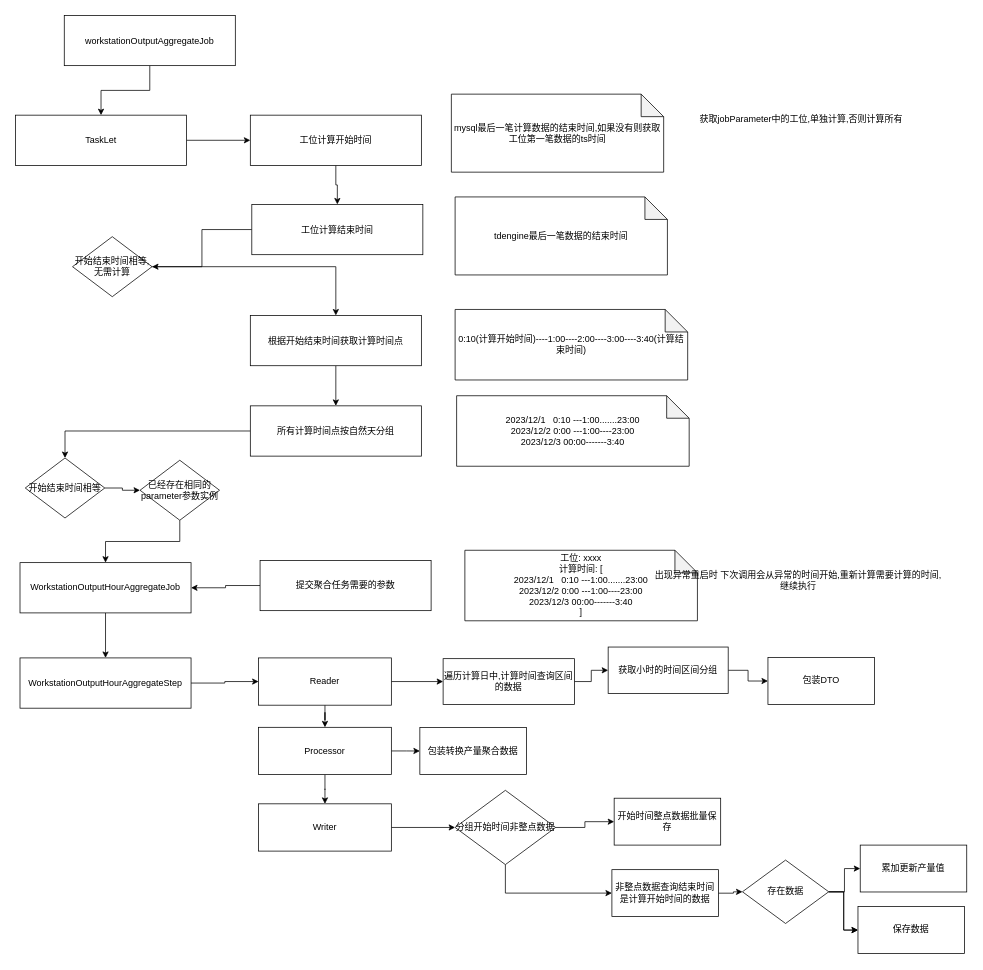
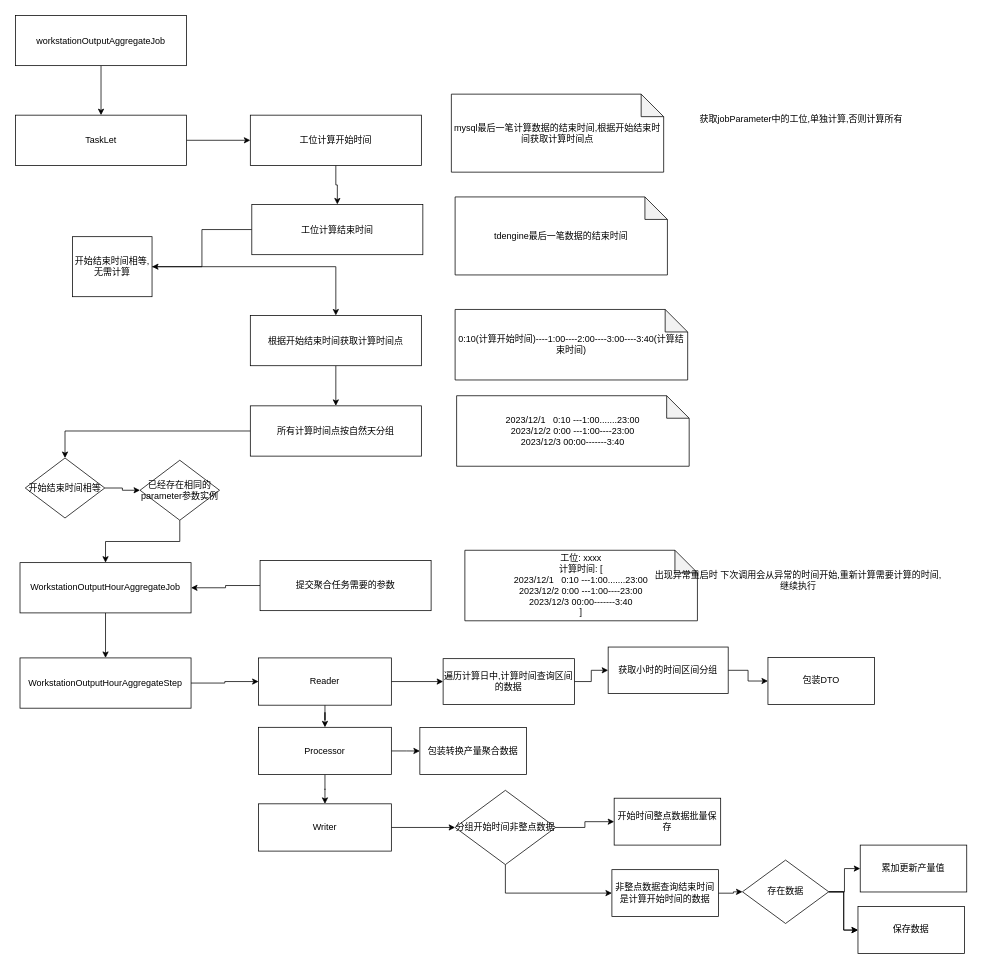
  <mxCell id="0" />
  <mxCell id="1" parent="0" />
  <mxCell id="2" style="edgeStyle=orthogonalEdgeStyle;rounded=0;orthogonalLoop=1;jettySize=auto;html=1;" parent="1" source="3" target="5" edge="1"><mxGeometry relative="1" as="geometry" /></mxCell>
- <mxCell id="3" value="workstationOutputAggregateJob" style="rounded=0;whiteSpace=wrap;html=1;" parent="1" vertex="1"><mxGeometry x="85" y="20" width="228" height="67" as="geometry" /></mxCell>
+ <mxCell id="3" value="workstationOutputAggregateJob" style="rounded=0;whiteSpace=wrap;html=1;" parent="1" vertex="1"><mxGeometry x="20" y="20" width="228" height="67" as="geometry" /></mxCell>
  <mxCell id="4" style="edgeStyle=orthogonalEdgeStyle;rounded=0;orthogonalLoop=1;jettySize=auto;html=1;entryX=0;entryY=0.5;entryDx=0;entryDy=0;" parent="1" source="5" target="7" edge="1"><mxGeometry relative="1" as="geometry" /></mxCell>
  <mxCell id="5" value="TaskLet" style="rounded=0;whiteSpace=wrap;html=1;" parent="1" vertex="1"><mxGeometry x="20" y="153" width="228" height="67" as="geometry" /></mxCell>
  <mxCell id="6" style="edgeStyle=orthogonalEdgeStyle;rounded=0;orthogonalLoop=1;jettySize=auto;html=1;entryX=0.5;entryY=0;entryDx=0;entryDy=0;" parent="1" source="7" target="9" edge="1"><mxGeometry relative="1" as="geometry" /></mxCell>
  <mxCell id="7" value="工位计算开始时间" style="rounded=0;whiteSpace=wrap;html=1;" parent="1" vertex="1"><mxGeometry x="333" y="153" width="228" height="67" as="geometry" /></mxCell>
  <mxCell id="8" style="edgeStyle=orthogonalEdgeStyle;rounded=0;orthogonalLoop=1;jettySize=auto;html=1;" parent="1" source="9" target="35" edge="1"><mxGeometry relative="1" as="geometry" /></mxCell>
  <mxCell id="9" value="工位计算结束时间" style="rounded=0;whiteSpace=wrap;html=1;" parent="1" vertex="1"><mxGeometry x="335" y="272" width="228" height="67" as="geometry" /></mxCell>
- <mxCell id="10" value="mysql最后一笔计算数据的结束时间,如果没有则获取工位第一笔数据的ts时间" style="shape=note;whiteSpace=wrap;html=1;backgroundOutline=1;darkOpacity=0.05;" parent="1" vertex="1"><mxGeometry x="601" y="125" width="283" height="104" as="geometry" /></mxCell>
+ <mxCell id="10" value="mysql最后一笔计算数据的结束时间,根据开始结束时间获取计算时间点" style="shape=note;whiteSpace=wrap;html=1;backgroundOutline=1;darkOpacity=0.05;" parent="1" vertex="1"><mxGeometry x="601" y="125" width="283" height="104" as="geometry" /></mxCell>
  <mxCell id="11" value="tdengine最后一笔数据的结束时间" style="shape=note;whiteSpace=wrap;html=1;backgroundOutline=1;darkOpacity=0.05;" parent="1" vertex="1"><mxGeometry x="606" y="262" width="283" height="104" as="geometry" /></mxCell>
  <mxCell id="12" style="edgeStyle=orthogonalEdgeStyle;rounded=0;orthogonalLoop=1;jettySize=auto;html=1;" parent="1" source="13" target="20" edge="1"><mxGeometry relative="1" as="geometry" /></mxCell>
  <mxCell id="13" value="根据开始结束时间获取计算时间点" style="rounded=0;whiteSpace=wrap;html=1;" parent="1" vertex="1"><mxGeometry x="333" y="420" width="228" height="67" as="geometry" /></mxCell>
  <mxCell id="14" value="0:10(计算开始时间)----1:00----2:00----3:00----3:40(计算结束时间)" style="shape=note;whiteSpace=wrap;html=1;backgroundOutline=1;darkOpacity=0.05;" parent="1" vertex="1"><mxGeometry x="606" y="412" width="310" height="94" as="geometry" /></mxCell>
  <mxCell id="15" style="edgeStyle=orthogonalEdgeStyle;rounded=0;orthogonalLoop=1;jettySize=auto;html=1;" parent="1" source="16" target="18" edge="1"><mxGeometry relative="1" as="geometry" /></mxCell>
  <mxCell id="16" value="WorkstationOutputHourAggregateJob" style="rounded=0;whiteSpace=wrap;html=1;" parent="1" vertex="1"><mxGeometry x="26" y="749.5" width="228" height="67" as="geometry" /></mxCell>
  <mxCell id="17" style="edgeStyle=orthogonalEdgeStyle;rounded=0;orthogonalLoop=1;jettySize=auto;html=1;entryX=0;entryY=0.5;entryDx=0;entryDy=0;" parent="1" source="18" target="28" edge="1"><mxGeometry relative="1" as="geometry" /></mxCell>
  <mxCell id="18" value="WorkstationOutputHourAggregateStep" style="rounded=0;whiteSpace=wrap;html=1;" parent="1" vertex="1"><mxGeometry x="26" y="876.5" width="228" height="67" as="geometry" /></mxCell>
  <mxCell id="19" style="edgeStyle=orthogonalEdgeStyle;rounded=0;orthogonalLoop=1;jettySize=auto;html=1;" parent="1" source="20" target="38" edge="1"><mxGeometry relative="1" as="geometry" /></mxCell>
  <mxCell id="20" value="所有计算时间点按自然天分组" style="rounded=0;whiteSpace=wrap;html=1;" parent="1" vertex="1"><mxGeometry x="333" y="540.5" width="228" height="67" as="geometry" /></mxCell>
  <mxCell id="21" value="2023/12/1&amp;nbsp; &amp;nbsp;0:10 ---1:00.......23:00&lt;br&gt;2023/12/2 0:00 ---1:00----23:00&lt;br&gt;2023/12/3 00:00-------3:40" style="shape=note;whiteSpace=wrap;html=1;backgroundOutline=1;darkOpacity=0.05;" parent="1" vertex="1"><mxGeometry x="608" y="527" width="310" height="94" as="geometry" /></mxCell>
  <mxCell id="22" style="edgeStyle=orthogonalEdgeStyle;rounded=0;orthogonalLoop=1;jettySize=auto;html=1;entryX=1;entryY=0.5;entryDx=0;entryDy=0;" parent="1" source="23" target="16" edge="1"><mxGeometry relative="1" as="geometry" /></mxCell>
  <mxCell id="23" value="提交聚合任务需要的参数" style="rounded=0;whiteSpace=wrap;html=1;" parent="1" vertex="1"><mxGeometry x="346" y="746.5" width="228" height="67" as="geometry" /></mxCell>
  <mxCell id="24" value="工位: xxxx&lt;br&gt;计算时间: [&lt;br&gt;2023/12/1&amp;nbsp; &amp;nbsp;0:10 ---1:00.......23:00&lt;br style=&quot;border-color: var(--border-color);&quot;&gt;2023/12/2 0:00 ---1:00----23:00&lt;br style=&quot;border-color: var(--border-color);&quot;&gt;2023/12/3 00:00-------3:40&lt;br&gt;]" style="shape=note;whiteSpace=wrap;html=1;backgroundOutline=1;darkOpacity=0.05;" parent="1" vertex="1"><mxGeometry x="619" y="733" width="310" height="94" as="geometry" /></mxCell>
  <mxCell id="25" value="出现异常重启时 下次调用会从异常的时间开始,重新计算需要计算的时间, &lt;br&gt;继续执行" style="text;html=1;align=center;verticalAlign=middle;resizable=0;points=[];autosize=1;strokeColor=none;fillColor=none;" parent="1" vertex="1"><mxGeometry x="863" y="752.5" width="400" height="41" as="geometry" /></mxCell>
  <mxCell id="26" style="edgeStyle=orthogonalEdgeStyle;rounded=0;orthogonalLoop=1;jettySize=auto;html=1;" parent="1" source="28" target="30" edge="1"><mxGeometry relative="1" as="geometry" /></mxCell>
  <mxCell id="27" value="" style="edgeStyle=orthogonalEdgeStyle;rounded=0;orthogonalLoop=1;jettySize=auto;html=1;" parent="1" source="28" target="43" edge="1"><mxGeometry relative="1" as="geometry" /></mxCell>
  <mxCell id="28" value="Reader" style="rounded=0;whiteSpace=wrap;html=1;" parent="1" vertex="1"><mxGeometry x="344" y="876.5" width="177" height="63" as="geometry" /></mxCell>
  <mxCell id="29" value="" style="edgeStyle=orthogonalEdgeStyle;rounded=0;orthogonalLoop=1;jettySize=auto;html=1;" parent="1" source="30" target="32" edge="1"><mxGeometry relative="1" as="geometry" /></mxCell>
  <mxCell id="30" value="遍历计算日中,计算时间查询区间的数据" style="rounded=0;whiteSpace=wrap;html=1;" parent="1" vertex="1"><mxGeometry x="590" y="877.5" width="175" height="61" as="geometry" /></mxCell>
  <mxCell id="31" value="" style="edgeStyle=orthogonalEdgeStyle;rounded=0;orthogonalLoop=1;jettySize=auto;html=1;" parent="1" source="32" target="33" edge="1"><mxGeometry relative="1" as="geometry" /></mxCell>
  <mxCell id="32" value="获取小时的时间区间分组" style="rounded=0;whiteSpace=wrap;html=1;" parent="1" vertex="1"><mxGeometry x="810" y="862" width="160" height="62" as="geometry" /></mxCell>
  <mxCell id="33" value="包装DTO" style="rounded=0;whiteSpace=wrap;html=1;" parent="1" vertex="1"><mxGeometry x="1023" y="876" width="142" height="62.5" as="geometry" /></mxCell>
  <mxCell id="34" style="edgeStyle=orthogonalEdgeStyle;rounded=0;orthogonalLoop=1;jettySize=auto;html=1;" parent="1" source="35" target="13" edge="1"><mxGeometry relative="1" as="geometry" /></mxCell>
- <mxCell id="35" value="开始结束时间相等,无需计算" style="rhombus;whiteSpace=wrap;html=1;" parent="1" vertex="1"><mxGeometry x="96" y="315" width="106" height="80" as="geometry" /></mxCell>
+ <mxCell id="35" value="开始结束时间相等,无需计算" style="whiteSpace=wrap;html=1;rounded=0;" parent="1" vertex="1"><mxGeometry x="96" y="315" width="106" height="80" as="geometry" /></mxCell>
  <mxCell id="36" value="获取jobParameter中的工位,单独计算,否则计算所有" style="text;html=1;align=center;verticalAlign=middle;resizable=0;points=[];autosize=1;strokeColor=none;fillColor=none;" parent="1" vertex="1"><mxGeometry x="922.5" y="145" width="289" height="26" as="geometry" /></mxCell>
  <mxCell id="37" style="edgeStyle=orthogonalEdgeStyle;rounded=0;orthogonalLoop=1;jettySize=auto;html=1;" parent="1" source="38" target="40" edge="1"><mxGeometry relative="1" as="geometry" /></mxCell>
  <mxCell id="38" value="开始结束时间相等" style="rhombus;whiteSpace=wrap;html=1;" parent="1" vertex="1"><mxGeometry x="33" y="610" width="106" height="80" as="geometry" /></mxCell>
  <mxCell id="39" style="edgeStyle=orthogonalEdgeStyle;rounded=0;orthogonalLoop=1;jettySize=auto;html=1;" parent="1" source="40" target="16" edge="1"><mxGeometry relative="1" as="geometry" /></mxCell>
  <mxCell id="40" value="已经存在相同的parameter参数实例" style="rhombus;whiteSpace=wrap;html=1;" parent="1" vertex="1"><mxGeometry x="186" y="613" width="106" height="80" as="geometry" /></mxCell>
  <mxCell id="41" value="" style="edgeStyle=orthogonalEdgeStyle;rounded=0;orthogonalLoop=1;jettySize=auto;html=1;" parent="1" source="43" target="46" edge="1"><mxGeometry relative="1" as="geometry" /></mxCell>
  <mxCell id="42" value="" style="edgeStyle=orthogonalEdgeStyle;rounded=0;orthogonalLoop=1;jettySize=auto;html=1;" parent="1" source="43" target="44" edge="1"><mxGeometry relative="1" as="geometry" /></mxCell>
  <mxCell id="43" value="Processor" style="rounded=0;whiteSpace=wrap;html=1;" parent="1" vertex="1"><mxGeometry x="344" y="969" width="177" height="63" as="geometry" /></mxCell>
  <mxCell id="44" value="包装转换产量聚合数据" style="rounded=0;whiteSpace=wrap;html=1;" parent="1" vertex="1"><mxGeometry x="559" y="969.25" width="142" height="62.5" as="geometry" /></mxCell>
  <mxCell id="45" value="" style="edgeStyle=orthogonalEdgeStyle;rounded=0;orthogonalLoop=1;jettySize=auto;html=1;" parent="1" source="46" target="50" edge="1"><mxGeometry relative="1" as="geometry" /></mxCell>
  <mxCell id="46" value="Writer" style="rounded=0;whiteSpace=wrap;html=1;" parent="1" vertex="1"><mxGeometry x="344" y="1071" width="177" height="63" as="geometry" /></mxCell>
  <mxCell id="47" value="开始时间整点数据批量保存" style="rounded=0;whiteSpace=wrap;html=1;" parent="1" vertex="1"><mxGeometry x="818" y="1063.5" width="142" height="62.5" as="geometry" /></mxCell>
  <mxCell id="48" value="" style="edgeStyle=orthogonalEdgeStyle;rounded=0;orthogonalLoop=1;jettySize=auto;html=1;" parent="1" source="50" target="47" edge="1"><mxGeometry relative="1" as="geometry" /></mxCell>
  <mxCell id="49" style="edgeStyle=orthogonalEdgeStyle;rounded=0;orthogonalLoop=1;jettySize=auto;html=1;" parent="1" source="50" target="52" edge="1"><mxGeometry relative="1" as="geometry"><Array as="points"><mxPoint x="673" y="1190" /></Array></mxGeometry></mxCell>
  <mxCell id="50" value="分组开始时间非整点数据" style="rhombus;whiteSpace=wrap;html=1;" parent="1" vertex="1"><mxGeometry x="606" y="1053" width="134" height="99" as="geometry" /></mxCell>
  <mxCell id="51" value="" style="edgeStyle=orthogonalEdgeStyle;rounded=0;orthogonalLoop=1;jettySize=auto;html=1;" parent="1" source="52" target="56" edge="1"><mxGeometry relative="1" as="geometry" /></mxCell>
  <mxCell id="52" value="非整点数据查询结束时间是计算开始时间的数据" style="rounded=0;whiteSpace=wrap;html=1;" parent="1" vertex="1"><mxGeometry x="815" y="1158.75" width="142" height="62.5" as="geometry" /></mxCell>
  <mxCell id="53" value="" style="edgeStyle=orthogonalEdgeStyle;rounded=0;orthogonalLoop=1;jettySize=auto;html=1;" parent="1" source="56" target="58" edge="1"><mxGeometry relative="1" as="geometry" /></mxCell>
  <mxCell id="54" value="" style="edgeStyle=orthogonalEdgeStyle;rounded=0;orthogonalLoop=1;jettySize=auto;html=1;" parent="1" source="56" target="58" edge="1"><mxGeometry relative="1" as="geometry" /></mxCell>
  <mxCell id="55" style="edgeStyle=orthogonalEdgeStyle;rounded=0;orthogonalLoop=1;jettySize=auto;html=1;" parent="1" source="56" target="57" edge="1"><mxGeometry relative="1" as="geometry" /></mxCell>
  <mxCell id="56" value="存在数据" style="rhombus;whiteSpace=wrap;html=1;" parent="1" vertex="1"><mxGeometry x="989" y="1146" width="115" height="84.5" as="geometry" /></mxCell>
  <mxCell id="57" value="累加更新产量值" style="rounded=0;whiteSpace=wrap;html=1;" parent="1" vertex="1"><mxGeometry x="1146" y="1126" width="142" height="62.5" as="geometry" /></mxCell>
  <mxCell id="58" value="保存数据" style="rounded=0;whiteSpace=wrap;html=1;" parent="1" vertex="1"><mxGeometry x="1143" y="1208" width="142" height="62.5" as="geometry" /></mxCell>
